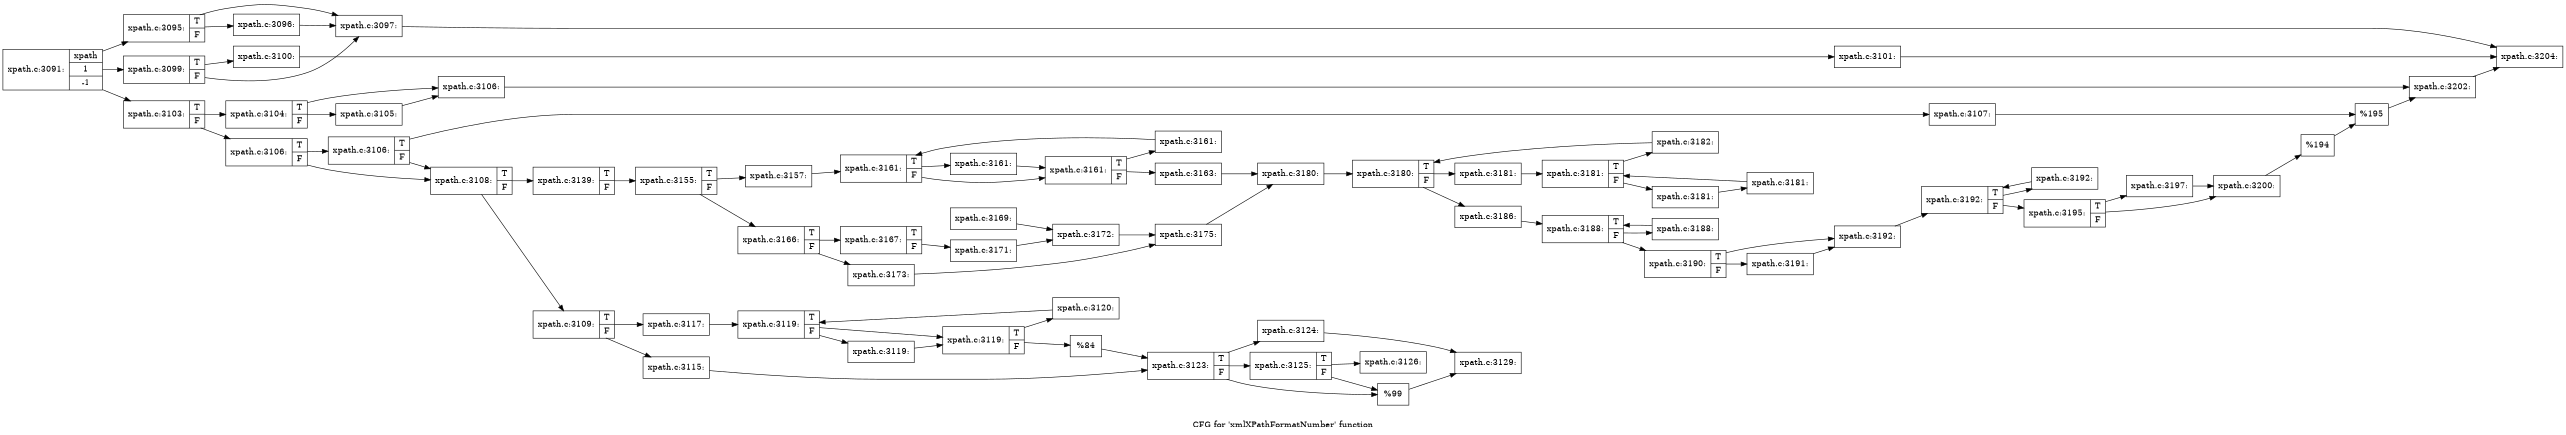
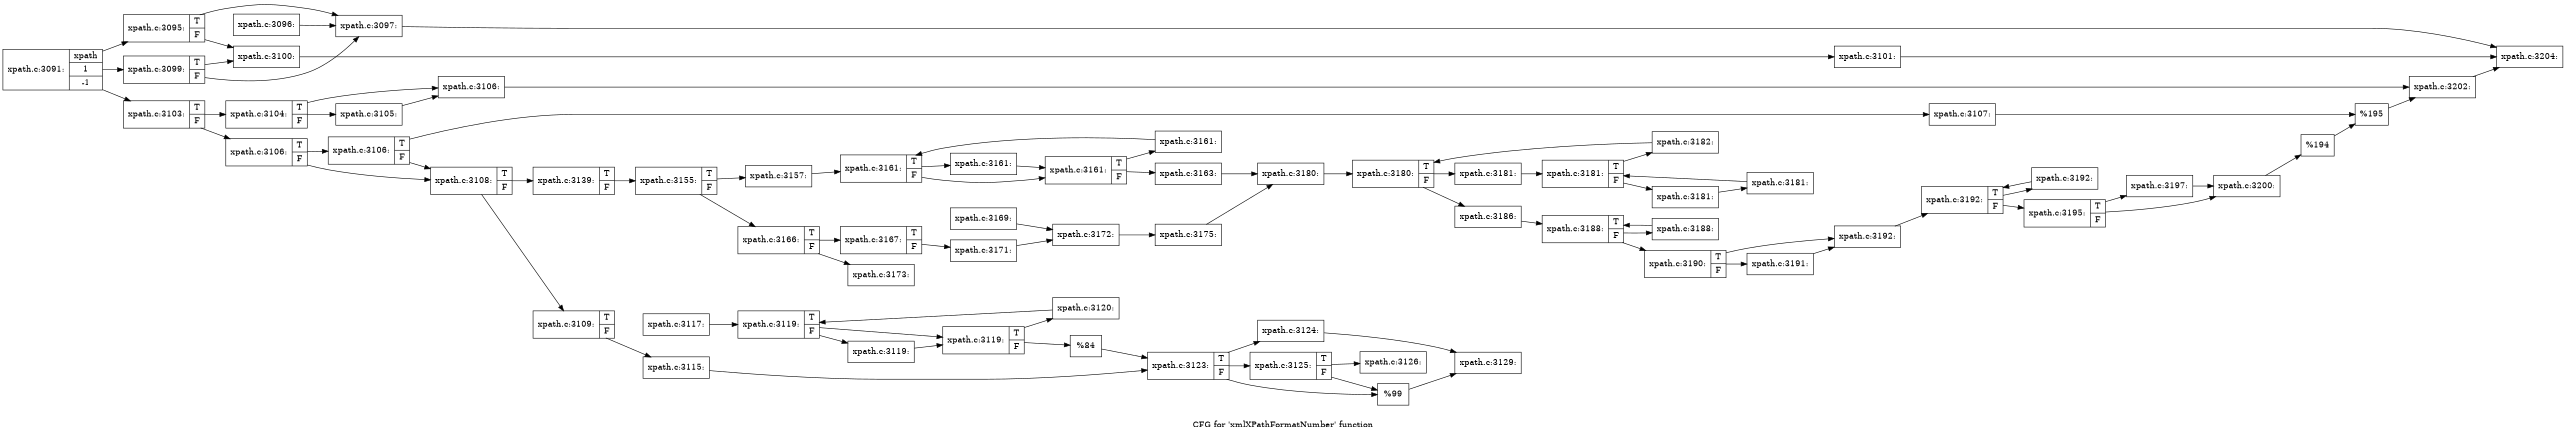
  digraph {
    label="CFG for 'xmlXPathFormatNumber' function"
    rankdir=LR
    node [shape=record]
    n1 [label="{xpath.c:3091:|{<s0>xpath|<s1>1|<s2>-1}}"]
    n2 [label="{xpath.c:3103:|{<s0>T|<s1>F}}"]
    n3 [label="{xpath.c:3095:|{<s0>T|<s1>F}}"]
    n4 [label="{xpath.c:3099:|{<s0>T|<s1>F}}"]
    n5 [label="{xpath.c:3104:|{<s0>T|<s1>F}}"]
    n6 [label="{xpath.c:3106:|{<s0>T|<s1>F}}"]
    n7 [label="{xpath.c:3096:}"]
    n8 [label="{xpath.c:3097:}"]
    n9 [label="{xpath.c:3100:}"]
    n10 [label="{xpath.c:3105:}"]
    n11 [label="{xpath.c:3106:}"]
    n12 [label="{xpath.c:3106:|{<s0>T|<s1>F}}"]
    n13 [label="{xpath.c:3108:|{<s0>T|<s1>F}}"]
    n14 [label="{xpath.c:3204:}"]
    n15 [label="{xpath.c:3101:}"]
    n16 [label="{xpath.c:3202:}"]
    n17 [label="{xpath.c:3107:}"]
    n18 [label="{xpath.c:3109:|{<s0>T|<s1>F}}"]
    n19 [label="{xpath.c:3139:|{<s0>T|<s1>F}}"]
    n20 [label="{%195}"]
    n21 [label="{xpath.c:3115:}"]
    n22 [label="{xpath.c:3117:}"]
    n23 [label="{xpath.c:3155:|{<s0>T|<s1>F}}"]
    n24 [label="{xpath.c:3123:|{<s0>T|<s1>F}}"]
    n25 [label="{xpath.c:3119:|{<s0>T|<s1>F}}"]
    n26 [label="{xpath.c:3166:|{<s0>T|<s1>F}}"]
    n27 [label="{xpath.c:3157:}"]
    n28 [label="{xpath.c:3124:}"]
    n29 [label="{xpath.c:3125:|{<s0>T|<s1>F}}"]
    n30 [label="{%99}"]
    n31 [label="{xpath.c:3119:}"]
    n32 [label="{xpath.c:3119:|{<s0>T|<s1>F}}"]
    n33 [label="{xpath.c:3129:}"]
    n34 [label="{xpath.c:3126:}"]
    n35 [label="{xpath.c:3120:}"]
    n36 [label="{%84}"]
    n37 [label="{%194}"]
    n38 [label="{xpath.c:3167:|{<s0>T|<s1>F}}"]
    n39 [label="{xpath.c:3173:}"]
    n40 [label="{xpath.c:3161:|{<s0>T|<s1>F}}"]
    n41 [label="{xpath.c:3171:}"]
    n42 [label="{xpath.c:3175:}"]
    n43 [label="{xpath.c:3161:}"]
    n44 [label="{xpath.c:3161:|{<s0>T|<s1>F}}"]
    n45 [label="{xpath.c:3161:}"]
    n46 [label="{xpath.c:3163:}"]
    n47 [label="{xpath.c:3180:}"]
    n48 [label="{xpath.c:3180:|{<s0>T|<s1>F}}"]
    n49 [label="{xpath.c:3181:}"]
    n50 [label="{xpath.c:3186:}"]
    n51 [label="{xpath.c:3169:}"]
    n52 [label="{xpath.c:3172:}"]
    n53 [label="{xpath.c:3181:|{<s0>T|<s1>F}}"]
    n54 [label="{xpath.c:3188:|{<s0>T|<s1>F}}"]
    n55 [label="{xpath.c:3181:}"]
    n56 [label="{xpath.c:3182:}"]
    n57 [label="{xpath.c:3188:}"]
    n58 [label="{xpath.c:3190:|{<s0>T|<s1>F}}"]
    n59 [label="{xpath.c:3181:}"]
    n60 [label="{xpath.c:3191:}"]
    n61 [label="{xpath.c:3192:}"]
    n62 [label="{xpath.c:3192:|{<s0>T|<s1>F}}"]
    n63 [label="{xpath.c:3192:}"]
    n64 [label="{xpath.c:3195:|{<s0>T|<s1>F}}"]
    n65 [label="{xpath.c:3197:}"]
    n66 [label="{xpath.c:3200:}"]
    n1 -> n2
    n1 -> n3
    n1 -> n4
    n2 -> n5
    n2 -> n6
-   n3 -> n7
+   n3 -> n9
    n3 -> n8
    n4 -> n8
    n4 -> n9
    n5 -> n10
    n5 -> n11
    n6 -> n12
    n6 -> n13
    n7 -> n8
    n8 -> n14
    n9 -> n15
    n10 -> n11
    n11 -> n16
    n12 -> n13
    n12 -> n17
    n13 -> n18
    n13 -> n19
    n15 -> n14
    n16 -> n14
    n17 -> n20
    n18 -> n21
-   n18 -> n22
    n19 -> n23
    n20 -> n16
    n21 -> n24
    n22 -> n25
    n23 -> n26
    n23 -> n27
    n24 -> n28
    n24 -> n29
    n24 -> n30
    n25 -> n31
    n25 -> n32
    n26 -> n38
    n26 -> n39
    n27 -> n40
    n28 -> n33
    n29 -> n30
    n29 -> n34
    n30 -> n33
    n31 -> n32
    n32 -> n35
    n32 -> n36
    n35 -> n25
    n36 -> n24
    n37 -> n20
    n38 -> n41
-   n39 -> n42
    n40 -> n43
    n40 -> n44
    n41 -> n52
    n42 -> n47
    n43 -> n44
    n44 -> n45
    n44 -> n46
    n45 -> n40
    n46 -> n47
    n47 -> n48
    n48 -> n49
    n48 -> n50
    n49 -> n53
    n50 -> n54
    n51 -> n52
    n52 -> n42
    n53 -> n55
    n53 -> n56
    n54 -> n57
    n54 -> n58
    n55 -> n59
    n56 -> n48
    n57 -> n54
    n58 -> n60
    n58 -> n61
    n59 -> n53
    n60 -> n61
    n61 -> n62
    n62 -> n63
    n62 -> n64
    n63 -> n62
    n64 -> n65
    n64 -> n66
    n65 -> n66
    n66 -> n37
  }
